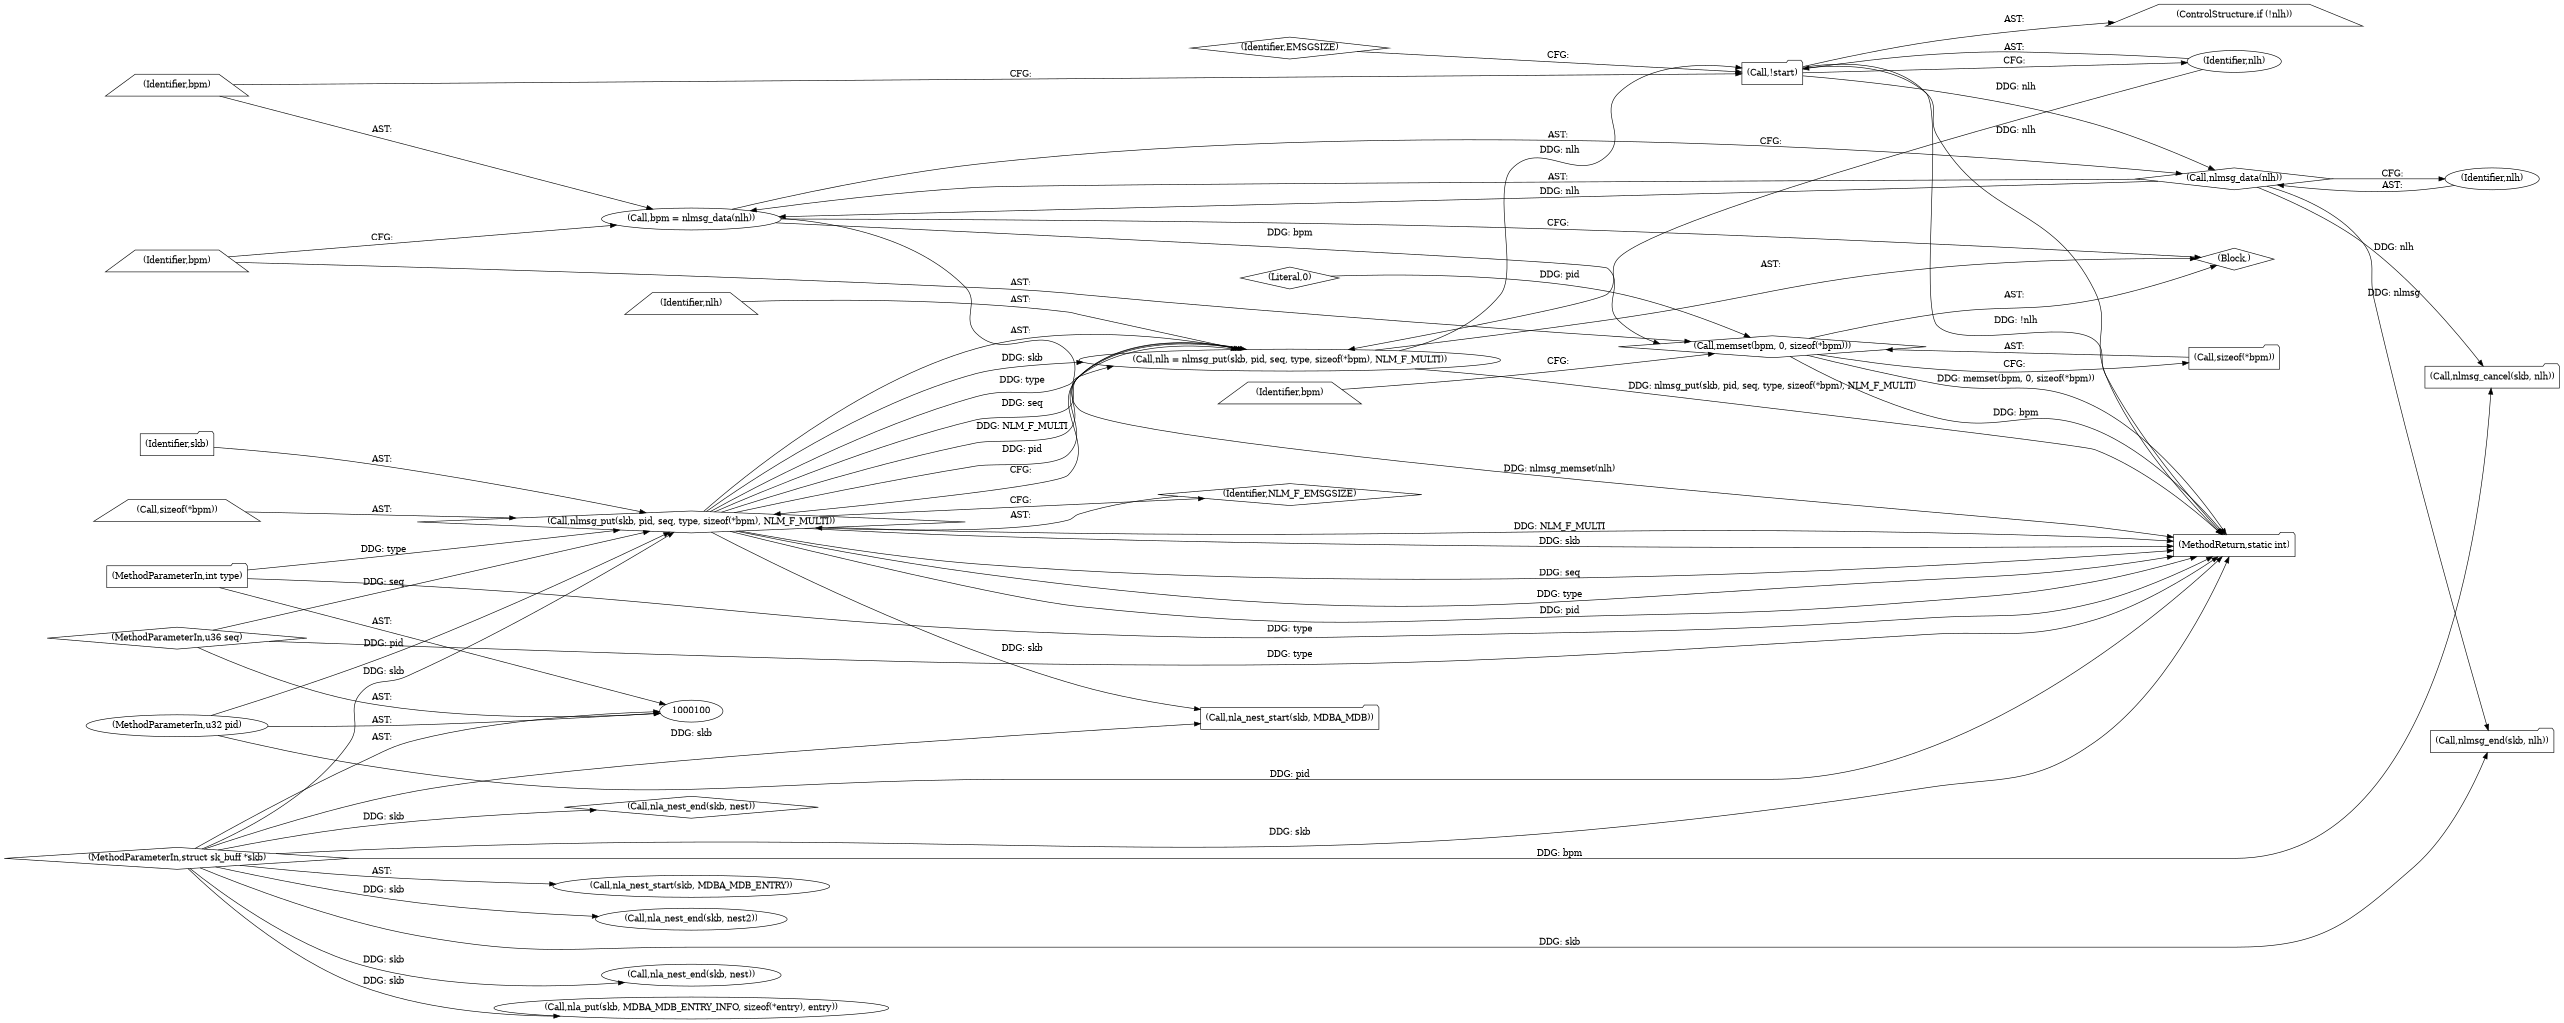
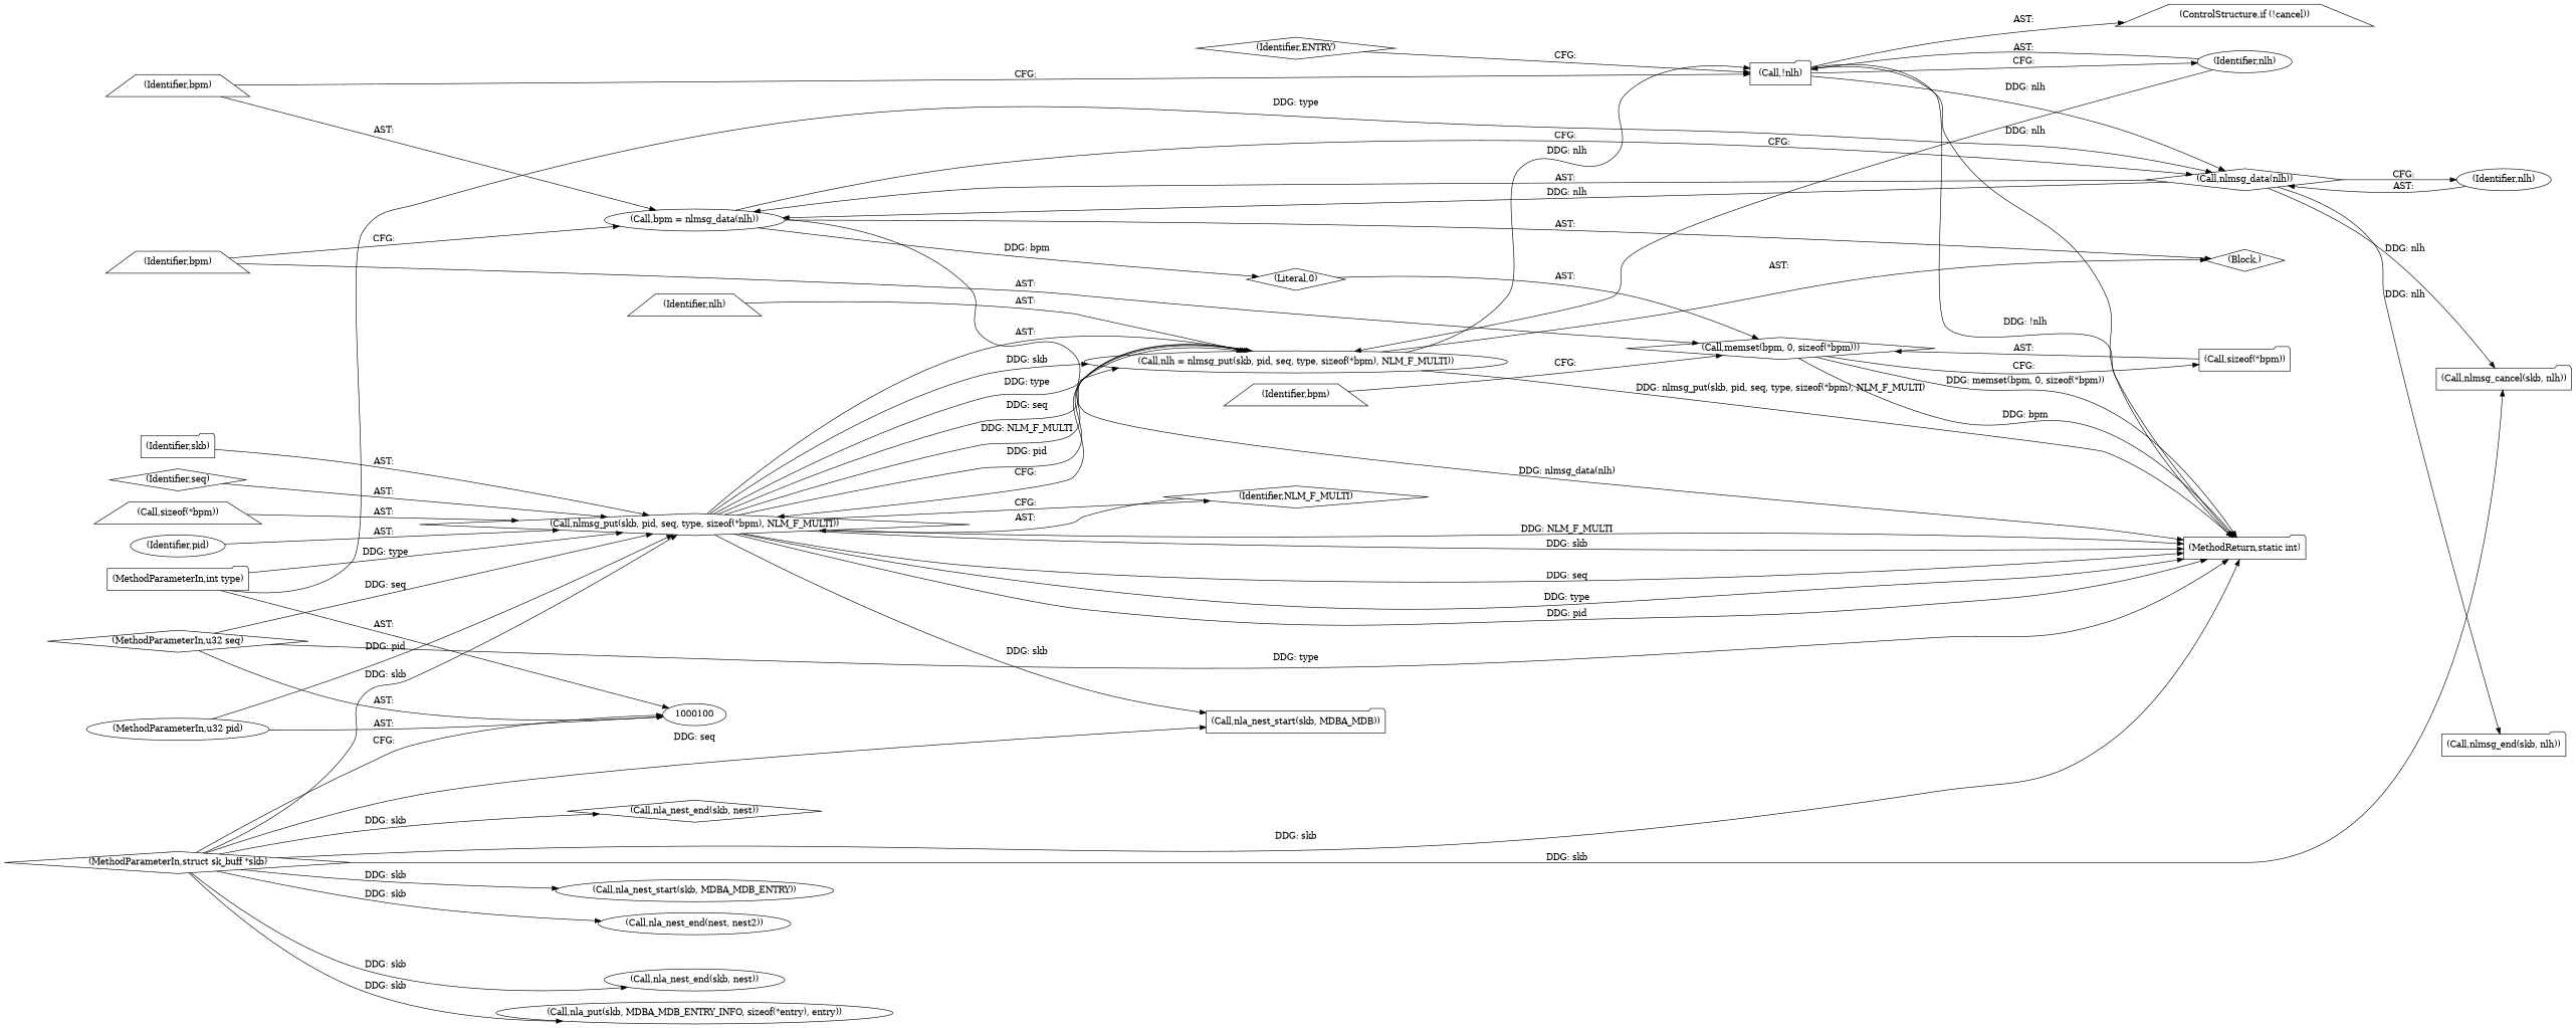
  digraph {
    rankdir=LR
    node [shape=ellipse]
    n1 [label="(Call,bpm = nlmsg_data(nlh))"]
    n2 [label="(Call,nlmsg_data(nlh))" shape=diamond]
    n3 [label="(Call,memset(bpm, 0, sizeof(*bpm)))" shape=diamond]
    n4 [label="(MethodReturn,static int)" shape=folder]
    n5 [label="(Block,)" shape=diamond]
    n6 [label="(Call,nlmsg_cancel(skb, nlh))" shape=folder]
    n7 [label="(Identifier,nlh)"]
    n8 [label="(Call,nlmsg_end(skb, nlh))" shape=folder]
    n9 [label="(Call,sizeof(*bpm))" shape=folder]
-   n10 [label="(Call,!start)" shape=folder]
+   n10 [label="(Call,!nlh)" shape=folder]
    n11 [label="(Identifier,nlh)"]
-   n12 [label="(ControlStructure,if (!nlh))" shape=trapezium]
+   n12 [label="(ControlStructure,if (!cancel))" shape=trapezium]
    n13 [label="(Call,nlh = nlmsg_put(skb, pid, seq, type, sizeof(*bpm), NLM_F_MULTI))"]
    n14 [label="(Call,nlmsg_put(skb, pid, seq, type, sizeof(*bpm), NLM_F_MULTI))" shape=diamond]
    n15 [label="(Call,nla_nest_start(skb, MDBA_MDB))" shape=folder]
-   n16 [label="(Identifier,NLM_F_EMSGSIZE)" shape=diamond]
+   n16 [label="(Identifier,NLM_F_MULTI)" shape=diamond]
    n17 [label="(MethodParameterIn,struct sk_buff *skb)" shape=diamond]
    n18 [label="(Call,nla_nest_start(skb, MDBA_MDB_ENTRY))"]
-   n19 [label="(Call,nla_nest_end(skb, nest2))"]
+   n19 [label="(Call,nla_nest_end(nest, nest2))"]
    n20 [label="(Call,nla_nest_end(skb, nest))"]
    n21 [label="(Call,nla_put(skb, MDBA_MDB_ENTRY_INFO, sizeof(*entry), entry))"]
    n22 [label="(Call,nla_nest_end(skb, nest))" shape=diamond]
    1000100
    n24 [label="(MethodParameterIn,u32 pid)"]
-   n25 [label="(MethodParameterIn,u36 seq)" shape=diamond]
+   n25 [label="(MethodParameterIn,u32 seq)" shape=diamond]
    n26 [label="(MethodParameterIn,int type)" shape=folder]
    n27 [label="(Identifier,nlh)" shape=trapezium]
    n28 [label="(Identifier,skb)" shape=folder]
-   n29 [label="(Identifier,EMSGSIZE)" shape=diamond]
+   n29 [label="(Identifier,ENTRY)" shape=diamond]
    n30 [label="(Identifier,bpm)" shape=trapezium]
    n31 [label="(Identifier,bpm)" shape=trapezium]
+   n32 [label="(Identifier,seq)" shape=diamond]
    n33 [label="(Literal,0)" shape=diamond]
    n34 [label="(Call,sizeof(*bpm))" shape=trapezium]
    n35 [label="(Identifier,bpm)" shape=trapezium]
-   n1 -> n2 [label="AST: "]
-   n1 -> n3 [label="DDG: bpm"]
-   n1 -> n4 [label="DDG: nlmsg_memset(nlh)"]
-   n1 -> n5 [label="CFG: "]
+   n36 [label="(Identifier,pid)"]
+   n1 -> n2 [label="CFG: "]
+   n1 -> n33 [label="DDG: bpm"]
+   n1 -> n4 [label="DDG: nlmsg_data(nlh)"]
+   n1 -> n5 [label="AST: "]
    n2 -> n1 [label="AST: "]
    n2 -> n1 [label="DDG: nlh"]
    n2 -> n6 [label="DDG: nlh"]
    n2 -> n7 [label="CFG: "]
-   n2 -> n8 [label="DDG: nlmsg"]
+   n2 -> n8 [label="DDG: nlh"]
    n3 -> n4 [label="DDG: memset(bpm, 0, sizeof(*bpm))"]
    n3 -> n4 [label="DDG: bpm"]
-   n3 -> n5 [label="AST: "]
    n3 -> n9 [label="CFG: "]
    n7 -> n2 [label="AST: "]
    n9 -> n3 [label="AST: "]
    n10 -> n2 [label="DDG: nlh"]
    n10 -> n4 [label="DDG: nlh"]
    n10 -> n4 [label="DDG: !nlh"]
    n10 -> n11 [label="CFG: "]
    n10 -> n12 [label="AST: "]
    n11 -> n10 [label="AST: "]
    n11 -> n13 [label="CFG: "]
    n13 -> n4 [label="DDG: nlmsg_put(skb, pid, seq, type, sizeof(*bpm), NLM_F_MULTI)"]
    n13 -> n5 [label="AST: "]
    n13 -> n10 [label="DDG: nlh"]
    n13 -> n14 [label="CFG: "]
    n14 -> n4 [label="DDG: seq"]
    n14 -> n4 [label="DDG: type"]
    n14 -> n4 [label="DDG: pid"]
    n14 -> n4 [label="DDG: NLM_F_MULTI"]
    n14 -> n4 [label="DDG: skb"]
    n14 -> n13 [label="AST: "]
    n14 -> n13 [label="DDG: skb"]
    n14 -> n13 [label="DDG: type"]
    n14 -> n13 [label="DDG: seq"]
    n14 -> n13 [label="DDG: NLM_F_MULTI"]
    n14 -> n13 [label="DDG: pid"]
    n14 -> n15 [label="DDG: skb"]
    n14 -> n16 [label="CFG: "]
    n16 -> n14 [label="AST: "]
    n17 -> n4 [label="DDG: skb"]
-   n17 -> n6 [label="DDG: bpm"]
-   n17 -> n8 [label="DDG: skb"]
+   n17 -> n6 [label="DDG: skb"]
    n17 -> n14 [label="DDG: skb"]
-   n17 -> n15 [label="DDG: skb"]
-   n17 -> n18 [label="AST: "]
+   n17 -> n15 [label="DDG: seq"]
+   n17 -> n18 [label="DDG: skb"]
    n17 -> n19 [label="DDG: skb"]
    n17 -> n20 [label="DDG: skb"]
    n17 -> n21 [label="DDG: skb"]
    n17 -> n22 [label="DDG: skb"]
-   n17 -> 1000100 [label="AST: "]
-   n24 -> n4 [label="DDG: pid"]
+   n17 -> 1000100 [label="CFG: "]
    n24 -> n14 [label="DDG: pid"]
    n24 -> 1000100 [label="AST: "]
    n25 -> n4 [label="DDG: type"]
    n25 -> n14 [label="DDG: seq"]
    n25 -> 1000100 [label="AST: "]
-   n26 -> n4 [label="DDG: type"]
+   n26 -> n2 [label="DDG: type"]
    n26 -> n14 [label="DDG: type"]
    n26 -> 1000100 [label="AST: "]
    n27 -> n13 [label="AST: "]
    n28 -> n14 [label="AST: "]
    n29 -> n10 [label="CFG: "]
    n30 -> n1 [label="AST: "]
    n30 -> n10 [label="CFG: "]
    n31 -> n1 [label="CFG: "]
    n31 -> n3 [label="AST: "]
-   n33 -> n3 [label="DDG: pid"]
+   n32 -> n14 [label="AST: "]
+   n33 -> n3 [label="AST: "]
    n34 -> n14 [label="AST: "]
    n35 -> n3 [label="CFG: "]
+   n36 -> n14 [label="AST: "]
  }
